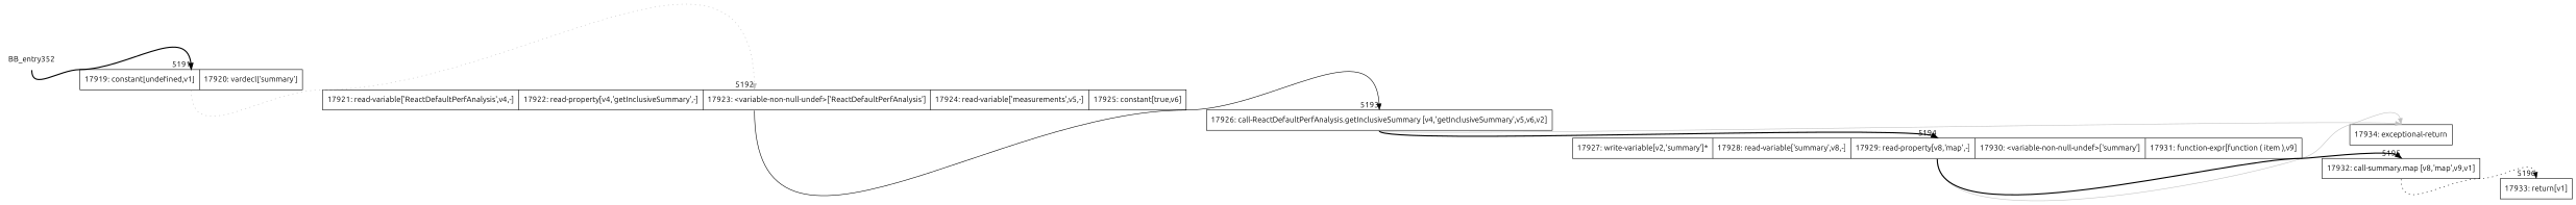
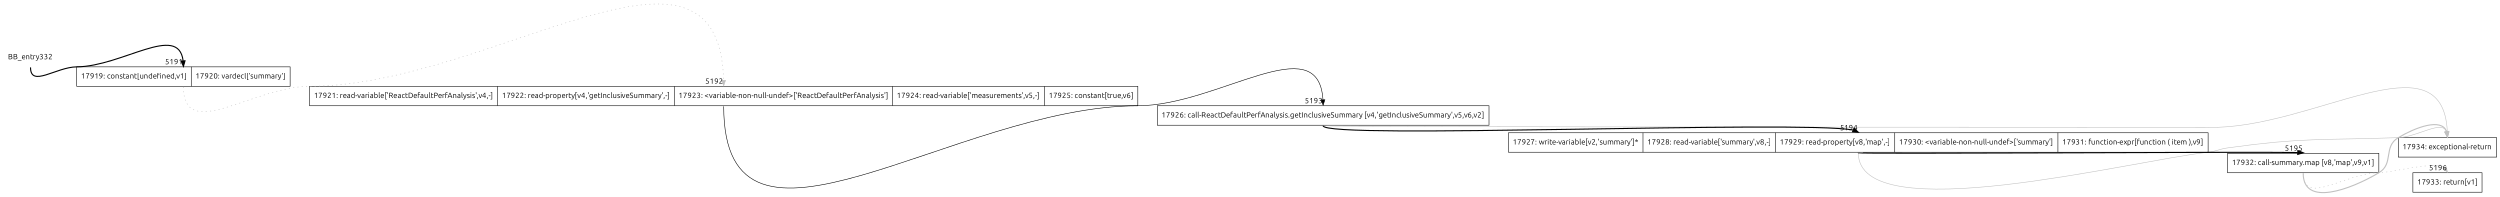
  digraph {
    fontname=Ubuntu
    rankdir=LR
    node [fontname=Ubuntu shape=record]
    edge [fontname=Ubuntu headport=n style=bold tailport=s]
-   BB_entry352 [shape=none]
+   BB_entry352 [shape=none label=BB_entry332]
    n2 [label="{17919: constant[undefined,v1]|17920: vardecl['summary']}"]
    n3 [label="{17921: read-variable['ReactDefaultPerfAnalysis',v4,-]|17922: read-property[v4,'getInclusiveSummary',-]|17923: \<variable-non-null-undef\>['ReactDefaultPerfAnalysis']|17924: read-variable['measurements',v5,-]|17925: constant[true,v6]}"]
    n4 [label="{17926: call-ReactDefaultPerfAnalysis.getInclusiveSummary [v4,'getInclusiveSummary',v5,v6,v2]}"]
    n5 [label="{17934: exceptional-return}"]
    n6 [label="{17927: write-variable[v2,'summary']*|17928: read-variable['summary',v8,-]|17929: read-property[v8,'map',-]|17930: \<variable-non-null-undef\>['summary']|17931: function-expr[function ( item ),v9]}"]
    n7 [label="{17932: call-summary.map [v8,'map',v9,v1]}"]
    n8 [label="{17933: return[v1]}"]
    BB_entry352 -> n2 [headlabel="    5191"]
    n2 -> n3 [color=gray headlabel="      5192" style=dotted]
    n3 -> n4 [headlabel="      5193" style=solid]
    n4 -> n5 [color=gray style=solid]
    n4 -> n6 [headlabel="      5194"]
    n6 -> n5 [color=gray style=solid]
    n6 -> n7 [headlabel="      5195"]
-   n7 -> n8 [headlabel="      5196" style=dotted]
+   n7 -> n5 [color=gray]
+   n7 -> n8 [headlabel="      5196" style=dotted color=gray]
  }
